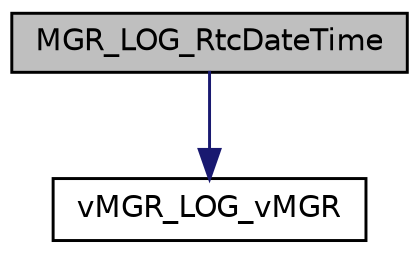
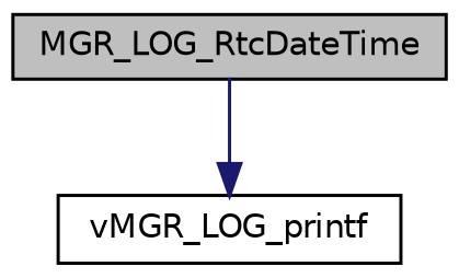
  digraph {
    rankdir=TB
    node [color=black fontname=Helvetica fontsize=10 shape=record style=filled]
    n1 [fillcolor=grey75 fontcolor=black height=0.2 label=MGR_LOG_RtcDateTime width=0.4]
-   n2 [fillcolor=white height=0.2 label=vMGR_LOG_vMGR width=0.4]
+   n2 [fillcolor=white height=0.2 label=vMGR_LOG_printf width=0.4]
    n1 -> n2 [color=midnightblue fontname=Helvetica fontsize=10 labelfontname=Helvetica labelfontsize=10 style=solid]
  }
